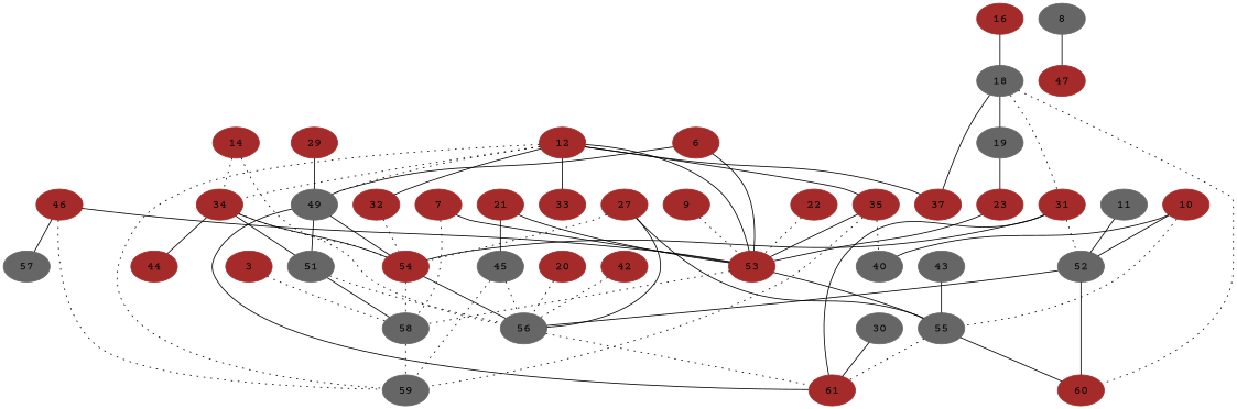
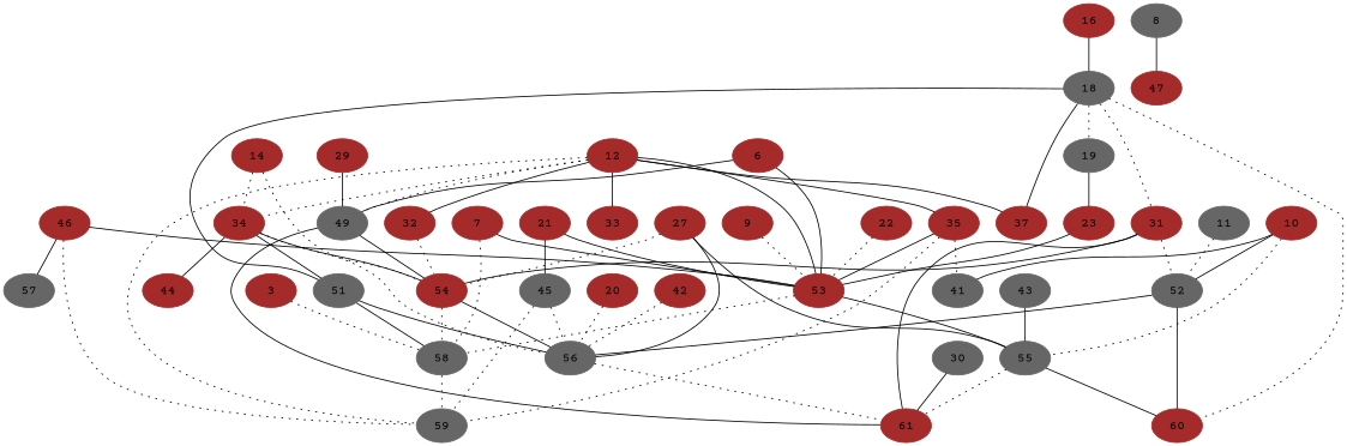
  graph {
    fontname="Courier Prime"
    node [color=brown fontname="Courier Prime" style=filled]
    edge [fontname="Courier Prime" style=solid weight=1.0]
    58 [color=gray40]
    3
    59 [color=gray40]
    49 [color=gray40]
    6
    53
    54
    61
    55 [color=gray40]
    7
    8 [color=gray40]
    47
    9
-   41 [color=gray40 label=40]
+   41 [color=gray40]
    10
    52 [color=gray40]
    60
    56 [color=gray40]
    11 [color=gray40]
    12
    32
    33
    34
    35
    37
    51 [color=gray40]
    44
    14
    18 [color=gray40]
    16
    19 [color=gray40]
    31
    23
    20
    21
    45 [color=gray40]
    22
    27
    42
    29
    30 [color=gray40]
    43 [color=gray40]
    46
    57 [color=gray40]
    58 -- 59 [style=dotted]
    3 -- 58 [style=dotted]
    49 -- 54
    49 -- 61
    6 -- 49
    6 -- 53
    53 -- 58 [style=dotted]
    53 -- 55
    54 -- 58 [style=dotted]
    54 -- 56
    55 -- 61 [style=dotted]
    55 -- 60
    7 -- 58 [style=dotted]
    7 -- 53
    8 -- 47
    9 -- 53 [style=dotted]
    10 -- 55 [style=dotted]
    10 -- 41
    10 -- 52
    52 -- 60
    52 -- 56
    56 -- 61 [style=dotted]
-   11 -- 52
+   11 -- 52 [style=dotted]
    12 -- 59 [style=dotted]
    12 -- 49 [style=dotted]
    12 -- 53
    12 -- 32
    12 -- 33 [weight=2.0]
    12 -- 34 [style=dotted]
    12 -- 35
    12 -- 37
    32 -- 54 [style=dotted]
    34 -- 54 [weight=2.0]
    34 -- 56 [style=dotted weight=2.0]
    34 -- 51
    34 -- 44
    35 -- 59 [style=dotted]
    35 -- 53
    35 -- 41 [style=dotted]
    51 -- 58
-   51 -- 56 [style=dotted]
+   51 -- 56
    14 -- 54 [style=dotted]
    14 -- 34 [style=dotted]
    18 -- 60 [style=dotted]
    18 -- 37
-   49 -- 51
-   18 -- 19
+   18 -- 51
+   18 -- 19 [style=dotted]
    18 -- 31 [style=dotted]
    16 -- 18
    19 -- 23
    31 -- 54 [weight=2.0]
    31 -- 61
    31 -- 52 [style=dotted]
    23 -- 53
    20 -- 56 [style=dotted]
    21 -- 53
    21 -- 45
    45 -- 59 [style=dotted]
    45 -- 56 [style=dotted]
    22 -- 53 [style=dotted]
    27 -- 54 [style=dotted]
    27 -- 55
    27 -- 56
    42 -- 56 [style=dotted]
    29 -- 49
    30 -- 61
    43 -- 55
    46 -- 59 [style=dotted]
    46 -- 53
    46 -- 57
  }
